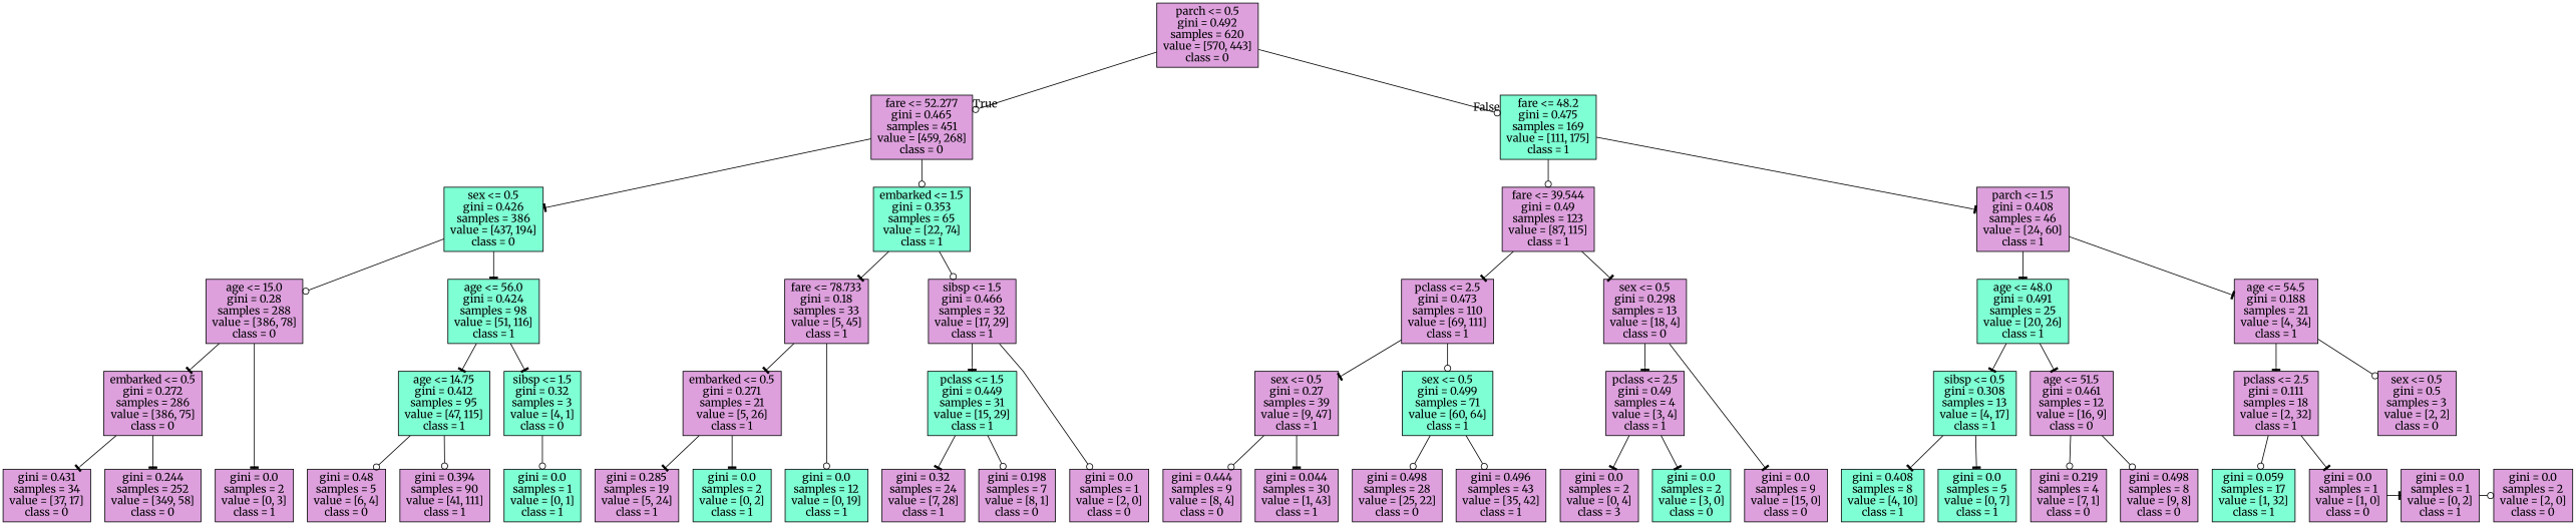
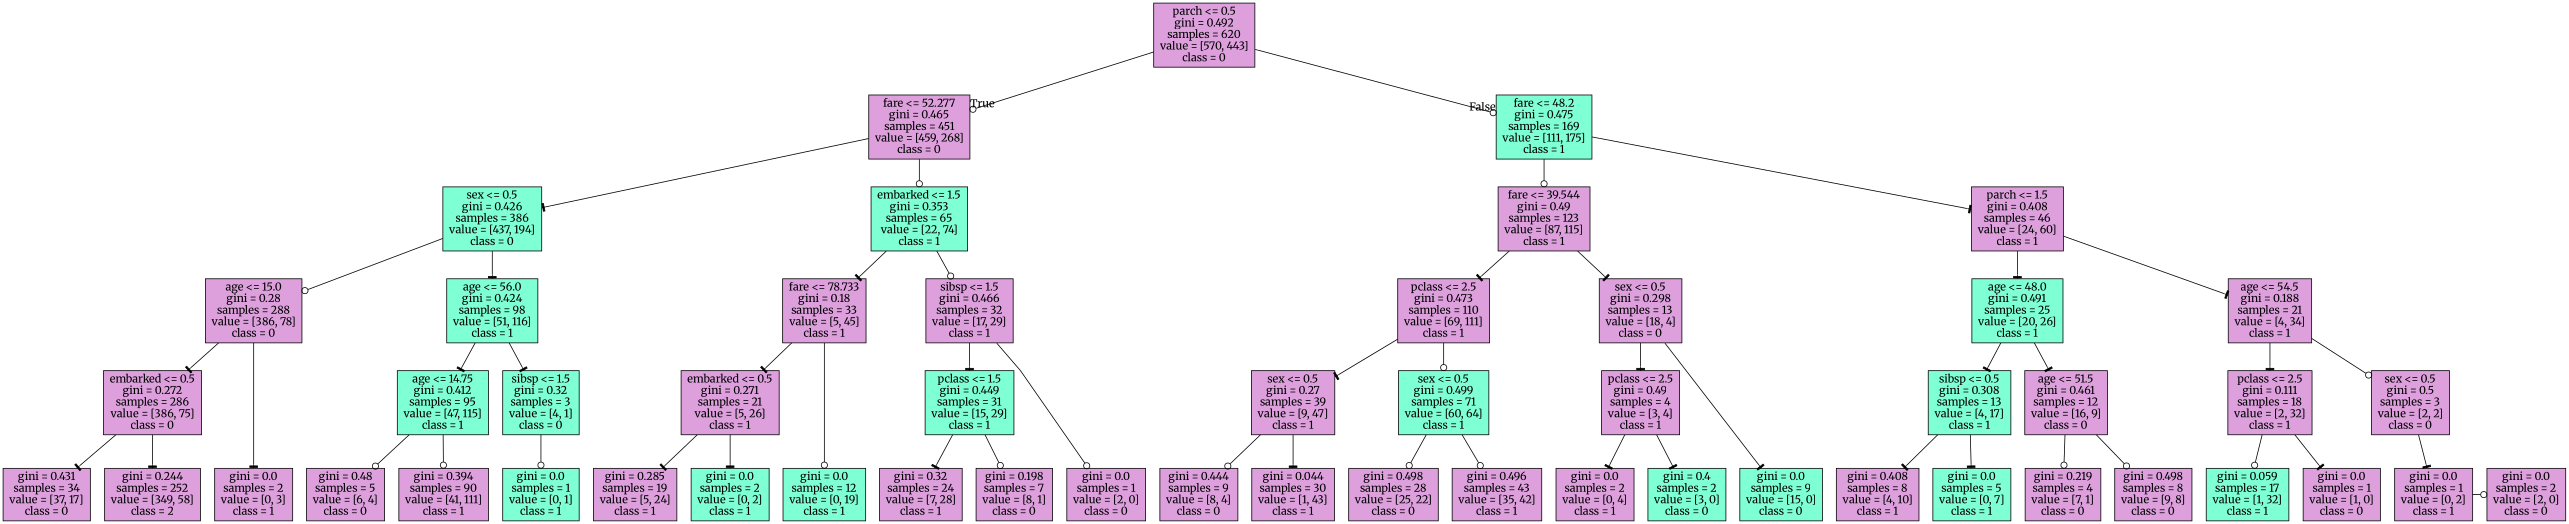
  digraph {
    fontname=Merriweather
    ranksep=equally
    splines=polyline
    node [color=black fillcolor=plum fontname=Merriweather shape=box style=filled]
    edge [arrowhead=tee fontname=Merriweather]
    n1 [label="parch <= 0.5\ngini = 0.492\nsamples = 620\nvalue = [570, 443]\nclass = 0"]
    n2 [label="fare <= 52.277\ngini = 0.465\nsamples = 451\nvalue = [459, 268]\nclass = 0"]
    n3 [fillcolor=aquamarine label="fare <= 48.2\ngini = 0.475\nsamples = 169\nvalue = [111, 175]\nclass = 1"]
    n4 [fillcolor=aquamarine label="sex <= 0.5\ngini = 0.426\nsamples = 386\nvalue = [437, 194]\nclass = 0"]
    n5 [fillcolor=aquamarine label="embarked <= 1.5\ngini = 0.353\nsamples = 65\nvalue = [22, 74]\nclass = 1"]
    n6 [label="fare <= 39.544\ngini = 0.49\nsamples = 123\nvalue = [87, 115]\nclass = 1"]
    n7 [label="parch <= 1.5\ngini = 0.408\nsamples = 46\nvalue = [24, 60]\nclass = 1"]
    n8 [label="age <= 15.0\ngini = 0.28\nsamples = 288\nvalue = [386, 78]\nclass = 0"]
    n9 [fillcolor=aquamarine label="age <= 56.0\ngini = 0.424\nsamples = 98\nvalue = [51, 116]\nclass = 1"]
    n10 [label="fare <= 78.733\ngini = 0.18\nsamples = 33\nvalue = [5, 45]\nclass = 1"]
    n11 [label="sibsp <= 1.5\ngini = 0.466\nsamples = 32\nvalue = [17, 29]\nclass = 1"]
    n12 [label="pclass <= 2.5\ngini = 0.473\nsamples = 110\nvalue = [69, 111]\nclass = 1"]
    n13 [label="sex <= 0.5\ngini = 0.298\nsamples = 13\nvalue = [18, 4]\nclass = 0"]
    n14 [fillcolor=aquamarine label="age <= 48.0\ngini = 0.491\nsamples = 25\nvalue = [20, 26]\nclass = 1"]
    n15 [label="age <= 54.5\ngini = 0.188\nsamples = 21\nvalue = [4, 34]\nclass = 1"]
    n16 [label="embarked <= 0.5\ngini = 0.272\nsamples = 286\nvalue = [386, 75]\nclass = 0"]
    n17 [fillcolor=aquamarine label="age <= 14.75\ngini = 0.412\nsamples = 95\nvalue = [47, 115]\nclass = 1"]
    n18 [fillcolor=aquamarine label="sibsp <= 1.5\ngini = 0.32\nsamples = 3\nvalue = [4, 1]\nclass = 0"]
    n19 [label="embarked <= 0.5\ngini = 0.271\nsamples = 21\nvalue = [5, 26]\nclass = 1"]
    n20 [fillcolor=aquamarine label="pclass <= 1.5\ngini = 0.449\nsamples = 31\nvalue = [15, 29]\nclass = 1"]
    n21 [label="sex <= 0.5\ngini = 0.27\nsamples = 39\nvalue = [9, 47]\nclass = 1"]
    n22 [fillcolor=aquamarine label="sex <= 0.5\ngini = 0.499\nsamples = 71\nvalue = [60, 64]\nclass = 1"]
    n23 [label="pclass <= 2.5\ngini = 0.49\nsamples = 4\nvalue = [3, 4]\nclass = 1"]
    n24 [fillcolor=aquamarine label="sibsp <= 0.5\ngini = 0.308\nsamples = 13\nvalue = [4, 17]\nclass = 1"]
    n25 [label="age <= 51.5\ngini = 0.461\nsamples = 12\nvalue = [16, 9]\nclass = 0"]
    n26 [label="pclass <= 2.5\ngini = 0.111\nsamples = 18\nvalue = [2, 32]\nclass = 1"]
    n27 [label="sex <= 0.5\ngini = 0.5\nsamples = 3\nvalue = [2, 2]\nclass = 0"]
    n28 [label="gini = 0.0\nsamples = 2\nvalue = [0, 3]\nclass = 1"]
    n29 [label="gini = 0.431\nsamples = 34\nvalue = [37, 17]\nclass = 0"]
-   n30 [label="gini = 0.244\nsamples = 252\nvalue = [349, 58]\nclass = 0"]
+   n30 [label="gini = 0.244\nsamples = 252\nvalue = [349, 58]\nclass = 2"]
    n31 [label="gini = 0.48\nsamples = 5\nvalue = [6, 4]\nclass = 0"]
    n32 [label="gini = 0.394\nsamples = 90\nvalue = [41, 111]\nclass = 1"]
    n33 [fillcolor=aquamarine label="gini = 0.0\nsamples = 1\nvalue = [0, 1]\nclass = 1"]
    n34 [fillcolor=aquamarine label="gini = 0.0\nsamples = 12\nvalue = [0, 19]\nclass = 1"]
    n35 [label="gini = 0.285\nsamples = 19\nvalue = [5, 24]\nclass = 1"]
    n36 [fillcolor=aquamarine label="gini = 0.0\nsamples = 2\nvalue = [0, 2]\nclass = 1"]
    n37 [label="gini = 0.32\nsamples = 24\nvalue = [7, 28]\nclass = 1"]
    n38 [label="gini = 0.198\nsamples = 7\nvalue = [8, 1]\nclass = 0"]
    n39 [label="gini = 0.0\nsamples = 1\nvalue = [2, 0]\nclass = 0"]
    n40 [label="gini = 0.444\nsamples = 9\nvalue = [8, 4]\nclass = 0"]
    n41 [label="gini = 0.044\nsamples = 30\nvalue = [1, 43]\nclass = 1"]
    n42 [label="gini = 0.498\nsamples = 28\nvalue = [25, 22]\nclass = 0"]
    n43 [label="gini = 0.496\nsamples = 43\nvalue = [35, 42]\nclass = 1"]
-   n44 [label="gini = 0.0\nsamples = 9\nvalue = [15, 0]\nclass = 0"]
-   n45 [label="gini = 0.0\nsamples = 2\nvalue = [0, 4]\nclass = 3"]
-   n46 [fillcolor=aquamarine label="gini = 0.0\nsamples = 2\nvalue = [3, 0]\nclass = 0"]
-   n47 [fillcolor=aquamarine label="gini = 0.408\nsamples = 8\nvalue = [4, 10]\nclass = 1"]
+   n44 [fillcolor=aquamarine label="gini = 0.0\nsamples = 9\nvalue = [15, 0]\nclass = 0"]
+   n45 [label="gini = 0.0\nsamples = 2\nvalue = [0, 4]\nclass = 1"]
+   n46 [fillcolor=aquamarine label="gini = 0.4\nsamples = 2\nvalue = [3, 0]\nclass = 0"]
+   n47 [label="gini = 0.408\nsamples = 8\nvalue = [4, 10]\nclass = 1"]
    n48 [fillcolor=aquamarine label="gini = 0.0\nsamples = 5\nvalue = [0, 7]\nclass = 1"]
    n49 [label="gini = 0.219\nsamples = 4\nvalue = [7, 1]\nclass = 0"]
    n50 [label="gini = 0.498\nsamples = 8\nvalue = [9, 8]\nclass = 0"]
    n51 [fillcolor=aquamarine label="gini = 0.059\nsamples = 17\nvalue = [1, 32]\nclass = 1"]
    n52 [label="gini = 0.0\nsamples = 1\nvalue = [1, 0]\nclass = 0"]
    n53 [label="gini = 0.0\nsamples = 2\nvalue = [2, 0]\nclass = 0"]
    n54 [label="gini = 0.0\nsamples = 1\nvalue = [0, 2]\nclass = 1"]
    subgraph sub_1 {
      rank=same
      n1
    }
    subgraph sub_2 {
      rank=same
      n2
      n3
    }
    subgraph sub_3 {
      rank=same
      n4
      n5
      n6
      n7
    }
    subgraph sub_4 {
      rank=same
      n8
      n9
      n10
      n11
      n12
      n13
      n14
      n15
    }
    subgraph sub_5 {
      rank=same
      n16
      n17
      n18
      n19
      n20
      n21
      n22
      n23
      n24
      n25
      n26
      n27
    }
    subgraph sub_6 {
      rank=same
      n28
      n29
      n30
      n31
      n32
      n33
      n34
      n35
      n36
      n37
      n38
      n39
      n40
      n41
      n42
      n43
      n44
      n45
      n46
      n47
      n48
      n49
      n50
      n51
      n52
      n53
      n54
    }
    n1 -> n2 [arrowhead=odot headlabel=True labelangle=45 labeldistance=2.5]
    n1 -> n3 [arrowhead=odot headlabel=False labelangle=-45 labeldistance=2.5]
    n2 -> n4
    n2 -> n5 [arrowhead=odot]
    n3 -> n6 [arrowhead=odot]
    n3 -> n7
    n4 -> n8 [arrowhead=odot]
    n4 -> n9
    n5 -> n10
    n5 -> n11 [arrowhead=odot]
    n6 -> n12
    n6 -> n13
    n7 -> n14
    n7 -> n15
    n8 -> n16
    n8 -> n28
    n9 -> n17
    n9 -> n18
    n10 -> n19
    n10 -> n34 [arrowhead=odot]
    n11 -> n20
    n11 -> n39 [arrowhead=odot]
    n12 -> n21
    n12 -> n22 [arrowhead=odot]
    n13 -> n23
    n13 -> n44
    n14 -> n24
    n14 -> n25
    n15 -> n26
    n15 -> n27 [arrowhead=odot]
    n16 -> n29
    n16 -> n30
    n17 -> n31 [arrowhead=odot]
    n17 -> n32 [arrowhead=odot]
    n18 -> n33 [arrowhead=odot]
    n19 -> n35
    n19 -> n36
    n20 -> n37
    n20 -> n38 [arrowhead=odot]
    n21 -> n40 [arrowhead=odot]
    n21 -> n41
    n22 -> n42 [arrowhead=odot]
    n22 -> n43 [arrowhead=odot]
    n23 -> n45
    n23 -> n46
    n24 -> n47
    n24 -> n48
    n25 -> n49 [arrowhead=odot]
    n25 -> n50 [arrowhead=odot]
    n26 -> n51 [arrowhead=odot]
    n26 -> n52
-   n52 -> n54
+   n27 -> n54
    n54 -> n53 [arrowhead=odot]
  }
